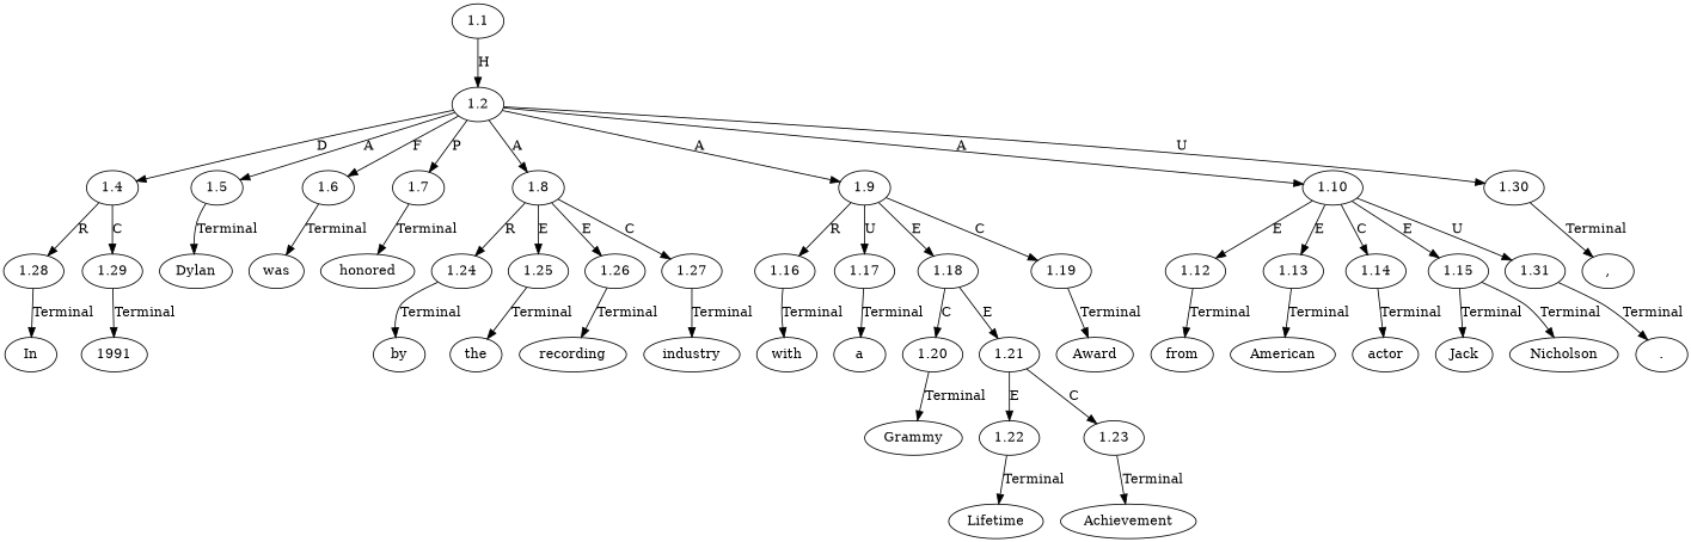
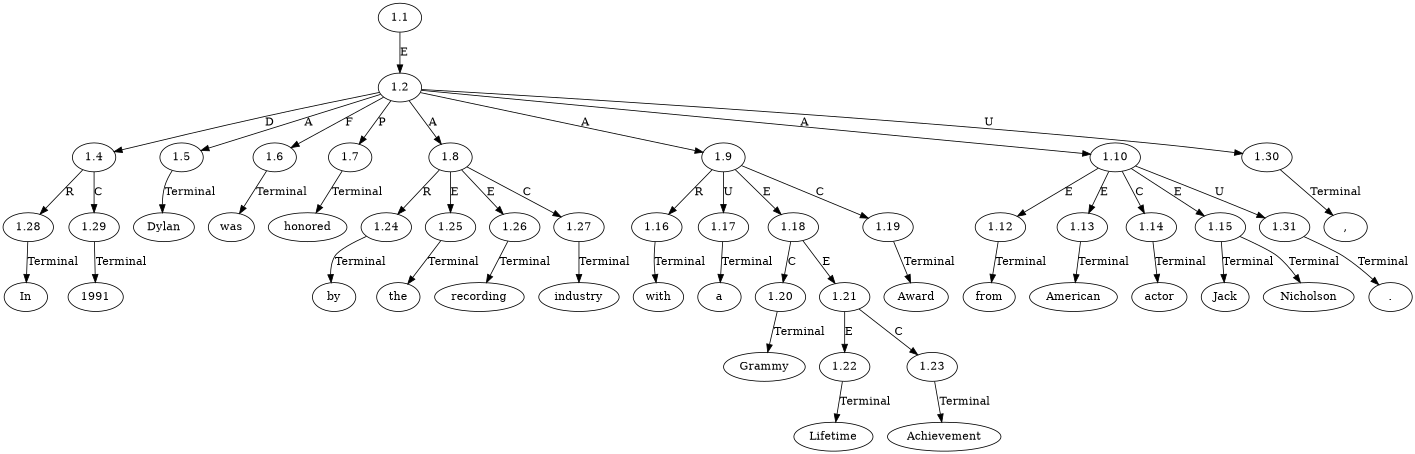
  digraph {
    node [ordering=out]
    edge [ordering=out]
    n1 [label=In]
    n2 [label=industry]
    n3 [label=with]
    n4 [label=a]
    n5 [label=Grammy]
    n6 [label=Lifetime]
    n7 [label=Achievement]
    n8 [label=Award]
    n9 [label=from]
    n10 [label=American]
    n11 [label=actor]
    n12 [label=1991]
    n13 [label=Jack]
    n14 [label=Nicholson]
    n15 [label="."]
    n16 [label=","]
    n17 [label=Dylan]
    n18 [label=was]
    n19 [label=honored]
    n20 [label=by]
    n21 [label=the]
    n22 [label=recording]
    n23 [label=1.1]
    n24 [label=1.2]
    n25 [label=1.4]
    n26 [label=1.5]
    n27 [label=1.6]
    n28 [label=1.7]
    n29 [label=1.8]
    n30 [label=1.9]
    n31 [label=1.10]
    n32 [label=1.30]
    n33 [label=1.28]
    n34 [label=1.29]
    n35 [label=1.24]
    n36 [label=1.25]
    n37 [label=1.26]
    n38 [label=1.27]
    n39 [label=1.16]
    n40 [label=1.17]
    n41 [label=1.18]
    n42 [label=1.19]
    n43 [label=1.12]
    n44 [label=1.13]
    n45 [label=1.14]
    n46 [label=1.15]
    n47 [label=1.31]
    n48 [label=1.20]
    n49 [label=1.21]
    n50 [label=1.22]
    n51 [label=1.23]
-   n23 -> n24 [label=H]
+   n23 -> n24 [label=E]
    n24 -> n25 [label=D]
    n24 -> n26 [label=A]
    n24 -> n27 [label=F]
    n24 -> n28 [label=P]
    n24 -> n29 [label=A]
    n24 -> n30 [label=A]
    n24 -> n31 [label=A]
    n24 -> n32 [label=U]
    n25 -> n33 [label=R]
    n25 -> n34 [label=C]
    n26 -> n17 [label=Terminal]
    n27 -> n18 [label=Terminal]
    n28 -> n19 [label=Terminal]
    n29 -> n35 [label=R]
    n29 -> n36 [label=E]
    n29 -> n37 [label=E]
    n29 -> n38 [label=C]
    n30 -> n39 [label=R]
    n30 -> n40 [label=U]
    n30 -> n41 [label=E]
    n30 -> n42 [label=C]
    n31 -> n43 [label=E]
    n31 -> n44 [label=E]
    n31 -> n45 [label=C]
    n31 -> n46 [label=E]
    n31 -> n47 [label=U]
    n32 -> n16 [label=Terminal]
    n33 -> n1 [label=Terminal]
    n34 -> n12 [label=Terminal]
    n35 -> n20 [label=Terminal]
    n36 -> n21 [label=Terminal]
    n37 -> n22 [label=Terminal]
    n38 -> n2 [label=Terminal]
    n39 -> n3 [label=Terminal]
    n40 -> n4 [label=Terminal]
    n41 -> n48 [label=C]
    n41 -> n49 [label=E]
    n42 -> n8 [label=Terminal]
    n43 -> n9 [label=Terminal]
    n44 -> n10 [label=Terminal]
    n45 -> n11 [label=Terminal]
    n46 -> n13 [label=Terminal]
    n46 -> n14 [label=Terminal]
    n47 -> n15 [label=Terminal]
    n48 -> n5 [label=Terminal]
    n49 -> n50 [label=E]
    n49 -> n51 [label=C]
    n50 -> n6 [label=Terminal]
    n51 -> n7 [label=Terminal]
  }
